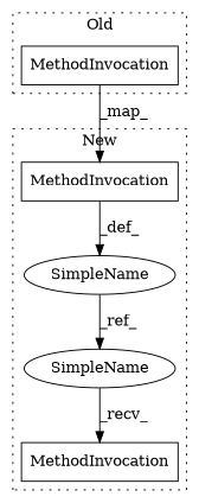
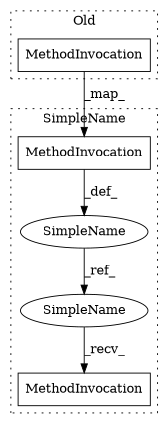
  digraph {
    node [a=32 l=8 shape=box]
    n1 [l="7,1" label=MethodInvocation s="1037,1055"]
    n2 [label=MethodInvocation s=945]
    n3 [a=42 l=14 label=SimpleName s=1022 shape=ellipse]
    n4 [a=42 l=14 label=SimpleName s=922 shape=ellipse]
    n5 [label=MethodInvocation s=913]
    subgraph cluster_1 {
-     label=New
+     label=SimpleName
      style=dotted
      n1
      n2
      n3
      n4
    }
    subgraph cluster_2 {
      label=Old
      style=dotted
      n5
    }
    n2 -> n4 [label=_def_]
    n3 -> n1 [label=_recv_]
    n4 -> n3 [label=_ref_]
    n5 -> n2 [label=_map_]
  }
